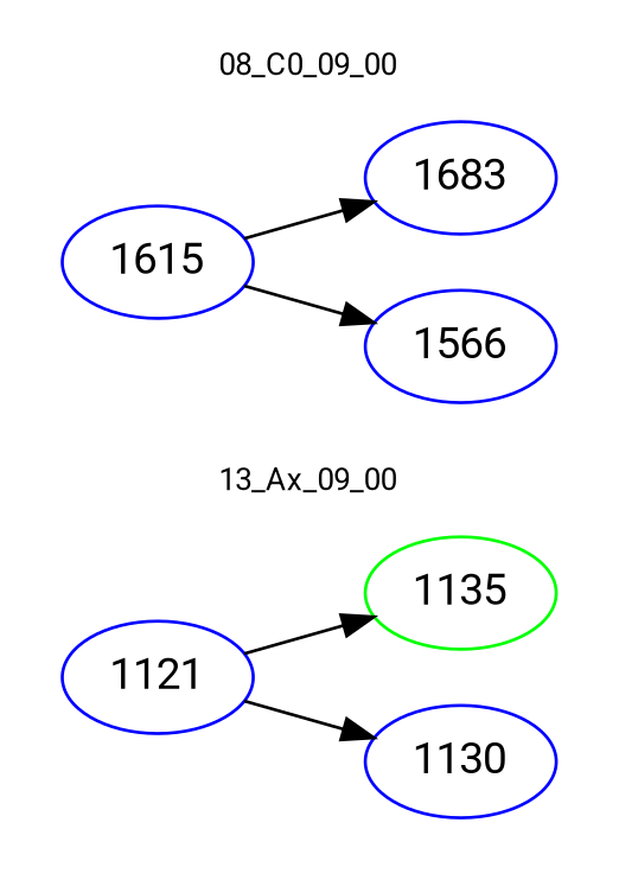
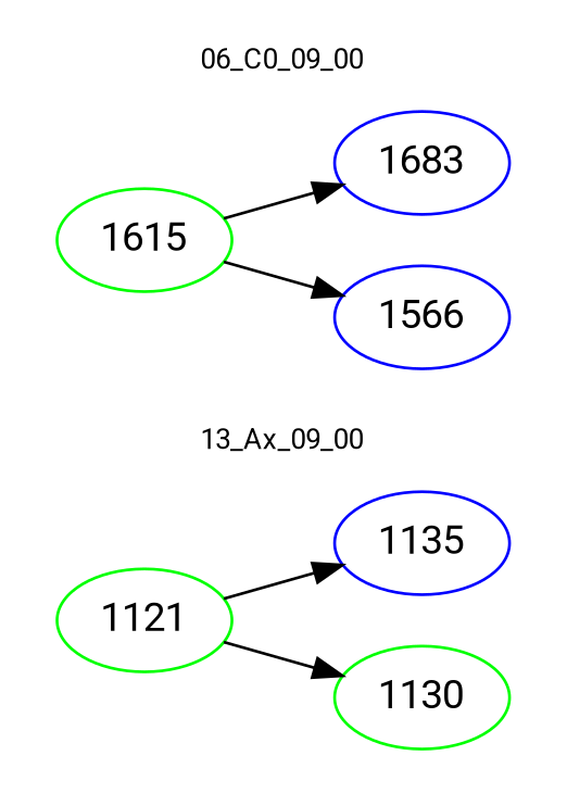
  digraph {
    fontname=Roboto
    rankdir=LR
    node [color=green fontname=Roboto]
    edge [color=black fontname=Roboto]
-   n1 [color=blue label=1121]
-   n2 [color=blue label=1130]
-   n3 [label=1135]
-   n4 [color=blue label=1615]
+   n1 [label=1121]
+   n2 [label=1130]
+   n3 [color=blue label=1135]
+   n4 [label=1615]
    n5 [color=blue label=1566]
    n6 [color=blue label=1683]
    subgraph cluster_1 {
      color=white
      fontsize=10
      label="13_Ax_09_00"
      n1
      n2
      n3
    }
    subgraph cluster_2 {
      color=white
      fontsize=10
-     label="08_C0_09_00"
+     label="06_C0_09_00"
      n4
      n5
      n6
    }
    n1 -> n2
    n1 -> n3
    n4 -> n5
    n4 -> n6
  }
